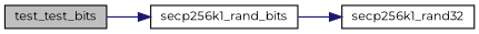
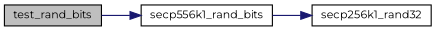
  digraph {
    fontname=Montserrat
    rankdir=LR
    node [color=black fillcolor=white fontname=Montserrat fontsize=10 shape=record style=filled]
    edge [color=midnightblue fontname=Montserrat fontsize=10 labelfontname=Helvetica labelfontsize=10 style=solid]
-   n1 [fillcolor=grey75 fontcolor=black height=0.2 label=test_test_bits width=0.4]
-   n2 [height=0.2 label=secp256k1_rand_bits width=0.4]
+   n1 [fillcolor=grey75 fontcolor=black height=0.2 label=test_rand_bits width=0.4]
+   n2 [height=0.2 label=secp556k1_rand_bits width=0.4]
    n3 [height=0.2 label=secp256k1_rand32 width=0.4]
    n1 -> n2
    n2 -> n3
  }
